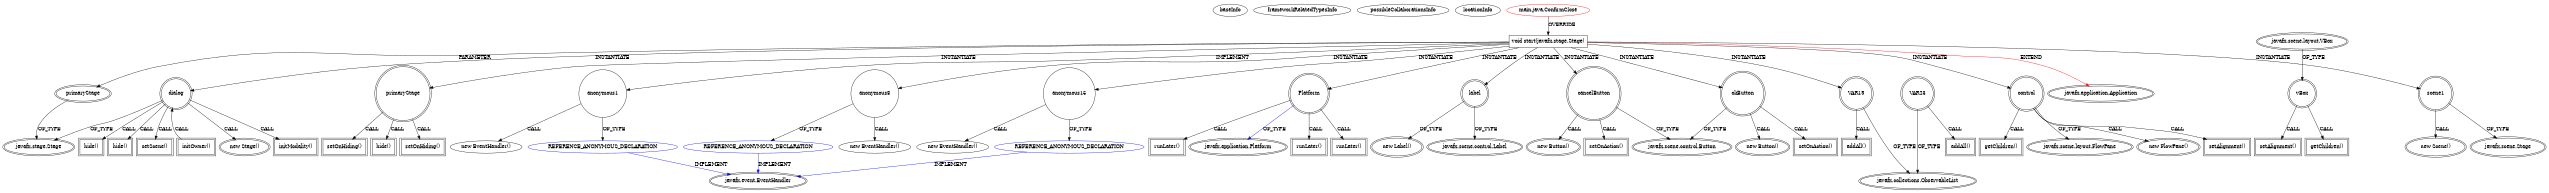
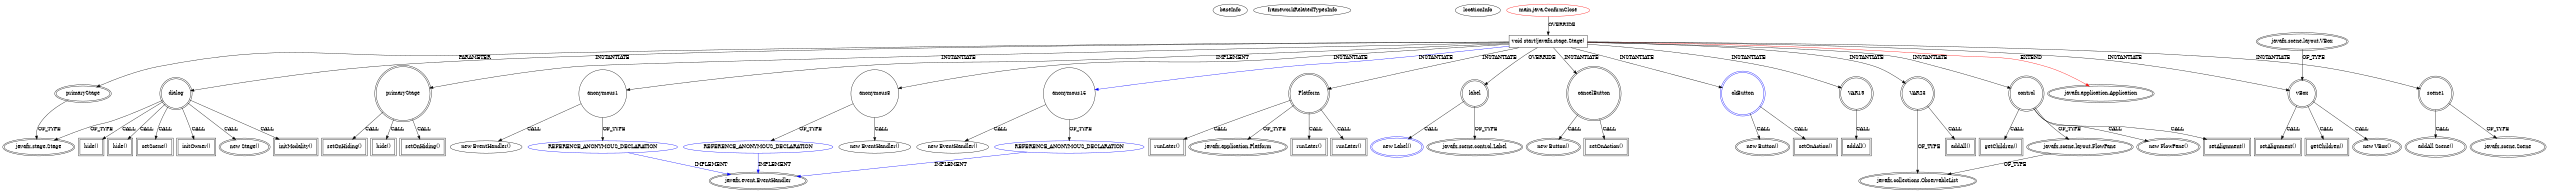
  digraph {
    node [isFrameworkType=true vertexType=INSIDE_CALL peripheries=2]
    baseInfo [category=extension_graph graphId=3832 isAnonymous=false possibleRelation=true isFrameworkType="" vertexType="" peripheries=""]
    frameworkRelatedTypesInfo [0="javafx.application.Application" isFrameworkType="" vertexType="" peripheries=""]
-   possibleCollaborationsInfo [0="3832~OVERRIDING_METHOD_DECLARATION-INSTANTIATION-~javafx.application.Application ~javafx.event.EventHandler ~false~true" isFrameworkType="" vertexType="" peripheries=""]
    locationInfo [contextSignature=ConfirmClose filePath="/pedrodonte-genjeefx/genjeefx-master/GenJeeFx/src/main/java/ConfirmClose.java" graphId=3832 projectName="pedrodonte-genjeefx" isFrameworkType="" vertexType="" peripheries=""]
    n5 [color=red isFrameworkType=false label="main.java.ConfirmClose" vertexType=ROOT_CLIENT_CLASS_DECLARATION peripheries=""]
    n6 [isFrameworkType=false label="void start(javafx.stage.Stage)" shape=box vertexType=OVERRIDING_METHOD_DECLARATION peripheries=""]
    n7 [label="javafx.application.Application" vertexType=FRAMEWORK_CLASS_TYPE]
    n8 [label=primaryStage vertexType=PARAMETER_DECLARATION]
    n9 [label=primaryStage shape=circle vertexType=VARIABLE_EXPRESION]
    n10 [isFrameworkType=false label=anonymous1 shape=circle vertexType=VARIABLE_EXPRESION peripheries=""]
    n11 [label=Platform shape=circle vertexType=VARIABLE_EXPRESION]
    n12 [label=dialog shape=circle vertexType=VARIABLE_EXPRESION]
    n13 [label=label shape=circle vertexType=VARIABLE_EXPRESION]
-   n14 [label=okButton shape=circle vertexType=VARIABLE_EXPRESION]
+   n14 [label=okButton shape=circle vertexType=VARIABLE_EXPRESION color=blue]
    n15 [isFrameworkType=false label=anonymous8 shape=circle vertexType=VARIABLE_EXPRESION peripheries=""]
    n16 [label=cancelButton shape=circle vertexType=VARIABLE_EXPRESION]
    n17 [isFrameworkType=false label=anonymous15 shape=circle vertexType=VARIABLE_EXPRESION peripheries=""]
    n18 [label=control shape=circle vertexType=VARIABLE_EXPRESION]
    n19 [label=VAR19 shape=circle vertexType=VARIABLE_EXPRESION]
    n20 [label=vBox shape=circle vertexType=VARIABLE_EXPRESION]
    n21 [label=VAR23 shape=circle vertexType=VARIABLE_EXPRESION]
    n22 [label=scene1 shape=circle vertexType=VARIABLE_EXPRESION]
    n23 [label="javafx.stage.Stage" vertexType=FRAMEWORK_CLASS_TYPE]
    n24 [label="setOnHiding()" shape=box]
    n25 [label="setOnHiding()" shape=box]
    n26 [label="hide()" shape=box]
    n27 [color=blue isFrameworkType=false label=REFERENCE_ANONYMOUS_DECLARATION vertexType=REFERENCE_ANONYMOUS_DECLARATION peripheries=""]
    n28 [isFrameworkType=false label="new EventHandler()" vertexType=CONSTRUCTOR_CALL peripheries=""]
    n29 [label="javafx.application.Platform" vertexType=FRAMEWORK_CLASS_TYPE]
    n30 [label="runLater()" shape=box]
    n31 [label="runLater()" shape=box]
    n32 [label="runLater()" shape=box]
    n33 [label="new Stage()" vertexType=CONSTRUCTOR_CALL]
    n34 [label="initModality()" shape=box]
    n35 [label="hide()" shape=box]
    n36 [label="hide()" shape=box]
    n37 [label="setScene()" shape=box]
    n38 [label="initOwner()" shape=box]
    n39 [label="javafx.scene.control.Label" vertexType=FRAMEWORK_CLASS_TYPE]
-   n40 [label="new Label()" vertexType=CONSTRUCTOR_CALL]
-   n41 [label="javafx.scene.control.Button" vertexType=FRAMEWORK_CLASS_TYPE]
+   n40 [label="new Label()" vertexType=CONSTRUCTOR_CALL color=blue]
    n42 [label="new Button()" vertexType=CONSTRUCTOR_CALL]
    n43 [label="setOnAction()" shape=box]
    n44 [color=blue isFrameworkType=false label=REFERENCE_ANONYMOUS_DECLARATION vertexType=REFERENCE_ANONYMOUS_DECLARATION peripheries=""]
    n45 [isFrameworkType=false label="new EventHandler()" vertexType=CONSTRUCTOR_CALL peripheries=""]
    n46 [label="new Button()" vertexType=CONSTRUCTOR_CALL]
    n47 [label="setOnAction()" shape=box]
    n48 [color=blue isFrameworkType=false label=REFERENCE_ANONYMOUS_DECLARATION vertexType=REFERENCE_ANONYMOUS_DECLARATION peripheries=""]
    n49 [isFrameworkType=false label="new EventHandler()" vertexType=CONSTRUCTOR_CALL peripheries=""]
    n50 [label="javafx.scene.layout.FlowPane" vertexType=FRAMEWORK_CLASS_TYPE]
    n51 [label="new FlowPane()" vertexType=CONSTRUCTOR_CALL]
    n52 [label="setAlignment()" shape=box]
    n53 [label="getChildren()" shape=box]
    n54 [label="javafx.collections.ObservableList" vertexType=FRAMEWORK_INTERFACE_TYPE]
    n55 [label="addAll()" shape=box]
+   n56 [label="new VBox()" vertexType=CONSTRUCTOR_CALL]
    n57 [label="setAlignment()" shape=box]
    n58 [label="getChildren()" shape=box]
    n59 [label="addAll()" shape=box]
-   n60 [label="javafx.scene.Stage" vertexType=FRAMEWORK_CLASS_TYPE]
-   n61 [label="new Scene()" vertexType=CONSTRUCTOR_CALL]
+   n60 [label="javafx.scene.Scene" vertexType=FRAMEWORK_CLASS_TYPE]
+   n61 [label="addAll Scene()" vertexType=CONSTRUCTOR_CALL]
    n62 [label="javafx.event.EventHandler" vertexType=FRAMEWORK_INTERFACE_TYPE]
    n63 [label="javafx.scene.layout.VBox" vertexType=FRAMEWORK_CLASS_TYPE]
    n5 -> n6 [label=OVERRIDE]
    n6 -> n7 [color=red label=EXTEND]
    n6 -> n8 [label=PARAMETER]
    n6 -> n9 [label=INSTANTIATE]
    n6 -> n10 [label=IMPLEMENT]
    n6 -> n11 [label=INSTANTIATE]
    n6 -> n12 [label=INSTANTIATE]
-   n6 -> n13 [label=INSTANTIATE]
+   n6 -> n13 [label=OVERRIDE]
    n6 -> n14 [label=INSTANTIATE]
    n6 -> n15 [label=INSTANTIATE]
    n6 -> n16 [label=INSTANTIATE]
-   n6 -> n17 [label=INSTANTIATE]
+   n6 -> n17 [label=INSTANTIATE color=blue]
    n6 -> n18 [label=INSTANTIATE]
    n6 -> n19 [label=INSTANTIATE]
+   n6 -> n20 [label=INSTANTIATE]
+   n6 -> n21 [label=INSTANTIATE]
    n6 -> n22 [label=INSTANTIATE]
    n8 -> n23 [label=OF_TYPE]
    n9 -> n24 [label=CALL]
    n9 -> n25 [label=CALL]
    n9 -> n26 [label=CALL]
    n10 -> n27 [label=OF_TYPE]
    n10 -> n28 [label=CALL]
-   n11 -> n29 [label=OF_TYPE color=blue]
+   n11 -> n29 [label=OF_TYPE]
    n11 -> n30 [label=CALL]
    n11 -> n31 [label=CALL]
    n11 -> n32 [label=CALL]
    n12 -> n23 [label=OF_TYPE]
    n12 -> n33 [label=CALL]
    n12 -> n34 [label=CALL]
    n12 -> n35 [label=CALL]
    n12 -> n36 [label=CALL]
    n12 -> n37 [label=CALL]
-   n38 -> n12 [label=CALL]
+   n12 -> n38 [label=CALL]
    n13 -> n39 [label=OF_TYPE]
-   n13 -> n40 [label=OF_TYPE]
-   n14 -> n41 [label=OF_TYPE]
+   n13 -> n40 [label=CALL]
    n14 -> n42 [label=CALL]
    n14 -> n43 [label=CALL]
    n15 -> n44 [label=OF_TYPE]
    n15 -> n45 [label=CALL]
-   n16 -> n41 [label=OF_TYPE]
    n16 -> n46 [label=CALL]
    n16 -> n47 [label=CALL]
    n17 -> n48 [label=OF_TYPE]
    n17 -> n49 [label=CALL]
    n18 -> n50 [label=OF_TYPE]
    n18 -> n51 [label=CALL]
    n18 -> n52 [label=CALL]
    n18 -> n53 [label=CALL]
-   n19 -> n54 [label=OF_TYPE]
+   n50 -> n54 [label=OF_TYPE]
    n19 -> n55 [label=CALL]
+   n20 -> n56 [label=CALL]
    n20 -> n57 [label=CALL]
    n20 -> n58 [label=CALL]
    n21 -> n54 [label=OF_TYPE]
    n21 -> n59 [label=CALL]
    n22 -> n60 [label=OF_TYPE]
    n22 -> n61 [label=CALL]
    n27 -> n62 [color=blue label=IMPLEMENT]
    n44 -> n62 [color=blue label=IMPLEMENT]
    n48 -> n62 [color=blue label=IMPLEMENT]
    n63 -> n20 [label=OF_TYPE]
  }
